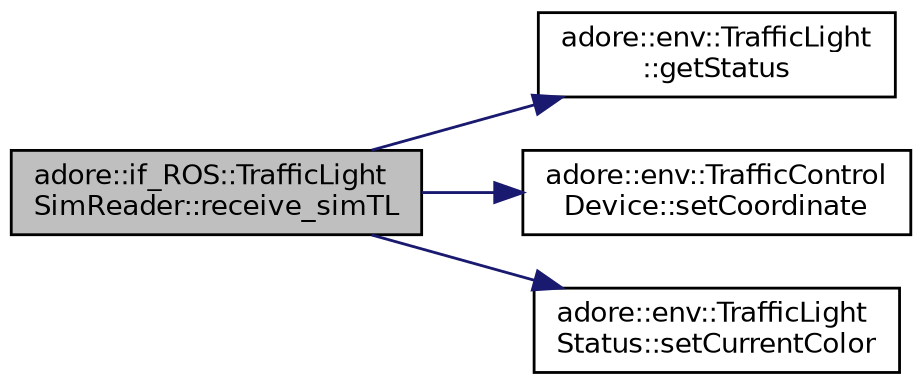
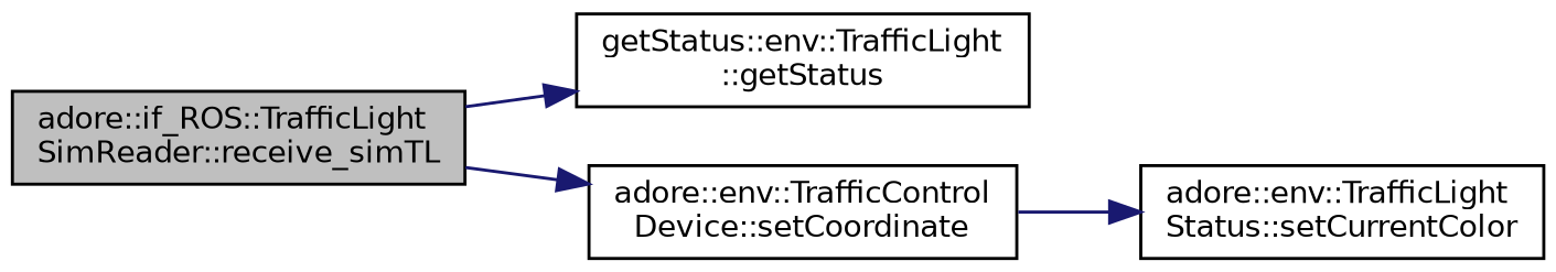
  digraph {
    rankdir=LR
    node [color=black fillcolor=white fontname=Helvetica fontsize=10 shape=record style=filled]
    edge [color=midnightblue fontname=Helvetica fontsize=10 labelfontname=Helvetica labelfontsize=10 style=solid]
    n1 [fillcolor=grey75 fontcolor=black height=0.2 label="adore::if_ROS::TrafficLight\lSimReader::receive_simTL" width=0.4]
-   n2 [height=0.2 label="adore::env::TrafficLight\l::getStatus" width=0.4]
+   n2 [height=0.2 label="getStatus::env::TrafficLight\l::getStatus" width=0.4]
    n3 [height=0.2 label="adore::env::TrafficControl\lDevice::setCoordinate" width=0.4]
    n4 [height=0.2 label="adore::env::TrafficLight\lStatus::setCurrentColor" width=0.4]
    n1 -> n2
    n1 -> n3
-   n1 -> n4
+   n3 -> n4
  }
